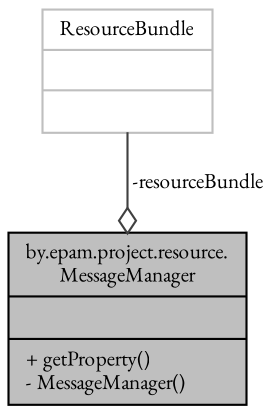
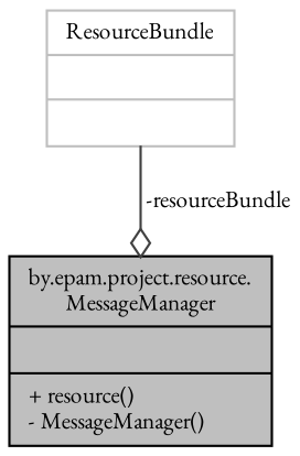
  digraph {
    fontname="EB Garamond"
    node [fontname="EB Garamond" fontsize=10 shape=record]
-   n1 [color=black fillcolor=grey75 fontcolor=black height=0.2 label="{by.epam.project.resource.\lMessageManager\n||+ getProperty()\l- MessageManager()\l}" style=filled width=0.4]
+   n1 [color=black fillcolor=grey75 fontcolor=black height=0.2 label="{by.epam.project.resource.\lMessageManager\n||+ resource()\l- MessageManager()\l}" style=filled width=0.4]
    n2 [color=grey75 height=0.2 label="{ResourceBundle\n||}" width=0.4]
    n2 -> n1 [arrowhead=odiamond color=grey25 fontname="EB Garamond" fontsize=10 label=" -resourceBundle" labelfontname=FreeSans labelfontsize=10 style=solid]
  }
